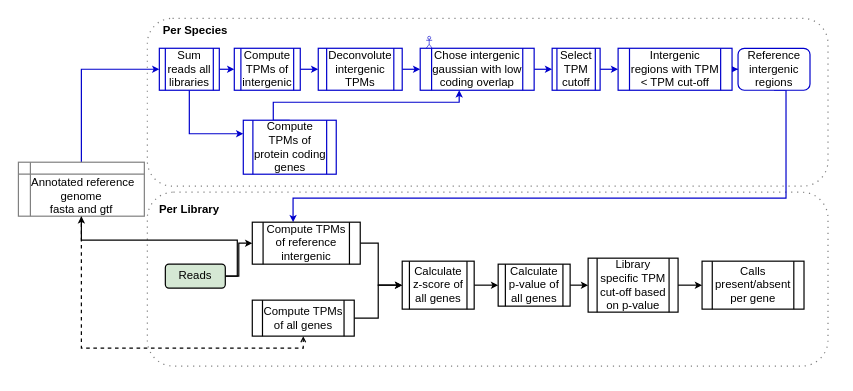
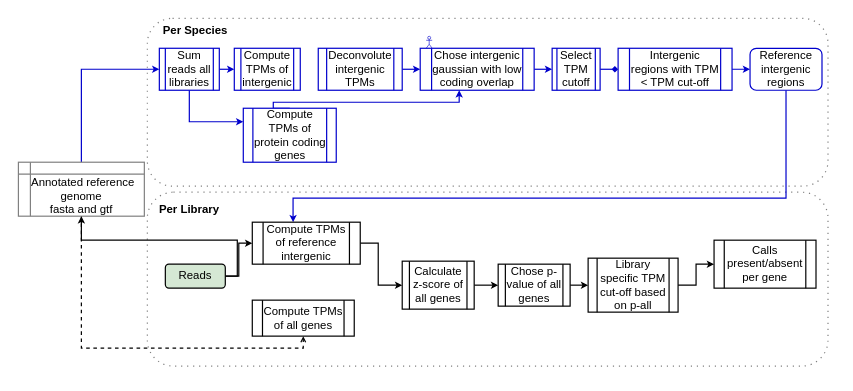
  <mxCell id="0" />
  <mxCell id="1" parent="0" />
  <mxCell id="2" value="" style="rounded=0;whiteSpace=wrap;html=1;strokeWidth=2;strokeColor=none;" vertex="1" parent="1"><mxGeometry x="20" y="20" width="1380" height="610" as="geometry" /></mxCell>
  <mxCell id="3" value="" style="rounded=1;whiteSpace=wrap;html=1;dashed=1;dashPattern=1 4;strokeColor=#808080;strokeWidth=2;" vertex="1" parent="1"><mxGeometry x="245" y="30" width="1135" height="280" as="geometry" /></mxCell>
  <mxCell id="4" value="&lt;font style=&quot;font-size: 19px&quot;&gt;&lt;b&gt;Per Species&lt;/b&gt;&lt;/font&gt;" style="text;html=1;strokeColor=none;fillColor=none;align=center;verticalAlign=middle;whiteSpace=wrap;rounded=0;" vertex="1" parent="1"><mxGeometry x="250" y="40" width="150" height="20" as="geometry" /></mxCell>
  <mxCell id="5" value="" style="rounded=1;whiteSpace=wrap;html=1;dashed=1;dashPattern=1 4;strokeColor=#808080;strokeWidth=2;" vertex="1" parent="1"><mxGeometry x="245" y="320" width="1135" height="290" as="geometry" /></mxCell>
  <mxCell id="6" value="&lt;font style=&quot;font-size: 19px&quot;&gt;&lt;b&gt;Per Library&lt;/b&gt;&lt;/font&gt;" style="text;html=1;strokeColor=none;fillColor=none;align=center;verticalAlign=middle;whiteSpace=wrap;rounded=0;" vertex="1" parent="1"><mxGeometry x="240" y="340" width="150" height="20" as="geometry" /></mxCell>
  <mxCell id="7" style="edgeStyle=orthogonalEdgeStyle;rounded=0;orthogonalLoop=1;jettySize=auto;html=1;exitX=1;exitY=0.5;exitDx=0;exitDy=0;entryX=0;entryY=0.5;entryDx=0;entryDy=0;strokeWidth=2;strokeColor=#0000CC;" edge="1" parent="1" source="9" target="11"><mxGeometry relative="1" as="geometry" /></mxCell>
  <mxCell id="8" style="edgeStyle=orthogonalEdgeStyle;rounded=0;orthogonalLoop=1;jettySize=auto;html=1;exitX=0.5;exitY=1;exitDx=0;exitDy=0;entryX=0;entryY=0.25;entryDx=0;entryDy=0;strokeWidth=2;strokeColor=#0000CC;" edge="1" parent="1" source="9" target="34"><mxGeometry relative="1" as="geometry" /></mxCell>
  <mxCell id="9" value="&lt;font style=&quot;font-size: 19px&quot;&gt;&lt;span style=&quot;background-color: transparent&quot;&gt;Sum reads all libraries&lt;/span&gt;&lt;/font&gt;" style="shape=process;whiteSpace=wrap;html=1;backgroundOutline=1;strokeWidth=2;strokeColor=#0000CC;" vertex="1" parent="1"><mxGeometry x="265" y="80" width="100" height="70" as="geometry" /></mxCell>
- <mxCell id="10" style="edgeStyle=orthogonalEdgeStyle;rounded=0;orthogonalLoop=1;jettySize=auto;html=1;exitX=1;exitY=0.5;exitDx=0;exitDy=0;entryX=0;entryY=0.5;entryDx=0;entryDy=0;strokeWidth=2;strokeColor=#0000CC;" edge="1" parent="1" source="11" target="13"><mxGeometry relative="1" as="geometry" /></mxCell>
  <mxCell id="11" value="&lt;font style=&quot;font-size: 19px&quot;&gt;Compute TPMs of intergenic&lt;/font&gt;" style="shape=process;whiteSpace=wrap;html=1;backgroundOutline=1;strokeWidth=2;strokeColor=#0000CC;" vertex="1" parent="1"><mxGeometry x="390" y="80" width="110" height="70" as="geometry" /></mxCell>
  <mxCell id="12" style="edgeStyle=orthogonalEdgeStyle;rounded=0;orthogonalLoop=1;jettySize=auto;html=1;exitX=1;exitY=0.5;exitDx=0;exitDy=0;entryX=0;entryY=0.5;entryDx=0;entryDy=0;strokeWidth=2;strokeColor=#0000CC;" edge="1" parent="1" source="13" target="16"><mxGeometry relative="1" as="geometry" /></mxCell>
  <mxCell id="13" value="&lt;div style=&quot;font-size: 19px&quot;&gt;&lt;font style=&quot;font-size: 19px&quot;&gt;Deconvolute intergenic TPMs&lt;/font&gt;&lt;/div&gt;" style="shape=process;whiteSpace=wrap;html=1;backgroundOutline=1;strokeWidth=2;strokeColor=#0000CC;" vertex="1" parent="1"><mxGeometry x="530" y="80" width="140" height="70" as="geometry" /></mxCell>
  <mxCell id="14" value="Actor" style="shape=umlActor;verticalLabelPosition=bottom;verticalAlign=top;html=1;outlineConnect=0;strokeColor=#0000CC;" vertex="1" parent="1"><mxGeometry x="710" y="60" width="10" height="20" as="geometry" /></mxCell>
  <mxCell id="15" style="edgeStyle=orthogonalEdgeStyle;rounded=0;orthogonalLoop=1;jettySize=auto;html=1;exitX=1;exitY=0.5;exitDx=0;exitDy=0;strokeColor=#0000CC;strokeWidth=2;entryX=0;entryY=0.5;entryDx=0;entryDy=0;" edge="1" parent="1" source="16" target="36"><mxGeometry relative="1" as="geometry"><mxPoint x="885" y="130" as="targetPoint" /></mxGeometry></mxCell>
  <mxCell id="16" value="&lt;div style=&quot;font-size: 19px&quot;&gt;&lt;font style=&quot;font-size: 19px&quot;&gt;&lt;br&gt;&lt;/font&gt;&lt;/div&gt;&lt;div style=&quot;font-size: 19px&quot;&gt;&lt;font style=&quot;font-size: 19px&quot;&gt;Chose intergenic gaussian with low coding overlap&lt;/font&gt;&lt;/div&gt;&lt;div style=&quot;font-size: 19px&quot;&gt;&lt;font style=&quot;font-size: 19px&quot;&gt;&lt;br&gt;&lt;/font&gt;&lt;/div&gt;" style="shape=process;whiteSpace=wrap;html=1;backgroundOutline=1;strokeColor=#0000CC;strokeWidth=2;" vertex="1" parent="1"><mxGeometry x="700" y="80" width="190" height="70" as="geometry" /></mxCell>
  <mxCell id="17" style="edgeStyle=orthogonalEdgeStyle;rounded=0;orthogonalLoop=1;jettySize=auto;html=1;exitX=0.5;exitY=1;exitDx=0;exitDy=0;entryX=0.5;entryY=1;entryDx=0;entryDy=0;strokeWidth=2;dashed=1;endArrow=open;" edge="1" parent="1" source="19" target="22"><mxGeometry relative="1" as="geometry" /></mxCell>
  <mxCell id="18" style="edgeStyle=orthogonalEdgeStyle;rounded=0;orthogonalLoop=1;jettySize=auto;html=1;exitX=0.5;exitY=0;exitDx=0;exitDy=0;entryX=0;entryY=0.5;entryDx=0;entryDy=0;strokeColor=#0000CC;strokeWidth=2;dashed=0;" edge="1" parent="1" source="19" target="9"><mxGeometry relative="1" as="geometry"><Array as="points"><mxPoint x="135" y="115" /></Array></mxGeometry></mxCell>
  <mxCell id="19" value="&lt;div style=&quot;font-size: 19px&quot;&gt;&lt;font style=&quot;font-size: 19px&quot;&gt;&lt;br&gt;&lt;/font&gt;&lt;/div&gt;&lt;div style=&quot;font-size: 19px&quot;&gt;&lt;font style=&quot;font-size: 19px&quot;&gt;&amp;nbsp;Annotated reference genome&lt;/font&gt;&lt;/div&gt;&lt;div style=&quot;font-size: 19px&quot;&gt;&lt;font style=&quot;font-size: 19px&quot;&gt;fasta and gtf&lt;br&gt;&lt;/font&gt;&lt;/div&gt;" style="shape=internalStorage;whiteSpace=wrap;html=1;backgroundOutline=1;strokeWidth=2;strokeColor=#808080;" vertex="1" parent="1"><mxGeometry x="30" y="270" width="210" height="90" as="geometry" /></mxCell>
  <mxCell id="20" style="edgeStyle=orthogonalEdgeStyle;rounded=0;orthogonalLoop=1;jettySize=auto;html=1;exitX=0.5;exitY=1;exitDx=0;exitDy=0;strokeColor=#0000CC;strokeWidth=2;" edge="1" parent="1" source="39" target="27"><mxGeometry relative="1" as="geometry"><mxPoint x="1120" y="160" as="sourcePoint" /><Array as="points"><mxPoint x="1310" y="330" /><mxPoint x="488" y="330" /></Array></mxGeometry></mxCell>
- <mxCell id="21" style="edgeStyle=orthogonalEdgeStyle;rounded=0;orthogonalLoop=1;jettySize=auto;html=1;exitX=1;exitY=0.5;exitDx=0;exitDy=0;entryX=0;entryY=0.5;entryDx=0;entryDy=0;strokeWidth=2;" edge="1" parent="1" source="22" target="29"><mxGeometry relative="1" as="geometry" /></mxCell>
  <mxCell id="22" value="&lt;font style=&quot;font-size: 19px&quot;&gt;Compute TPMs of all genes&lt;/font&gt;" style="shape=process;whiteSpace=wrap;html=1;backgroundOutline=1;strokeWidth=2;" vertex="1" parent="1"><mxGeometry x="420" y="500" width="170" height="60" as="geometry" /></mxCell>
  <mxCell id="23" style="edgeStyle=orthogonalEdgeStyle;rounded=0;orthogonalLoop=1;jettySize=auto;html=1;exitX=1;exitY=0.5;exitDx=0;exitDy=0;strokeWidth=2;" edge="1" parent="1" source="25" target="19"><mxGeometry relative="1" as="geometry" /></mxCell>
  <mxCell id="24" style="edgeStyle=orthogonalEdgeStyle;rounded=0;orthogonalLoop=1;jettySize=auto;html=1;exitX=1;exitY=0.5;exitDx=0;exitDy=0;entryX=0;entryY=0.5;entryDx=0;entryDy=0;strokeWidth=2;" edge="1" parent="1" source="25" target="27"><mxGeometry relative="1" as="geometry" /></mxCell>
  <mxCell id="25" value="&lt;font style=&quot;font-size: 19px&quot;&gt;Reads&lt;/font&gt;" style="rounded=1;whiteSpace=wrap;html=1;strokeWidth=2;fillColor=#d5e8d4;" vertex="1" parent="1"><mxGeometry x="275" y="440" width="100" height="40" as="geometry" /></mxCell>
  <mxCell id="26" style="edgeStyle=orthogonalEdgeStyle;rounded=0;orthogonalLoop=1;jettySize=auto;html=1;exitX=1;exitY=0.5;exitDx=0;exitDy=0;entryX=0;entryY=0.5;entryDx=0;entryDy=0;strokeWidth=2;" edge="1" parent="1" source="27" target="29"><mxGeometry relative="1" as="geometry"><Array as="points"><mxPoint x="630" y="405" /><mxPoint x="630" y="475" /></Array></mxGeometry></mxCell>
  <mxCell id="27" value="&lt;font style=&quot;font-size: 19px&quot;&gt;Compute TPMs of reference intergenic&lt;/font&gt;" style="shape=process;whiteSpace=wrap;html=1;backgroundOutline=1;strokeWidth=2;" vertex="1" parent="1"><mxGeometry x="420" y="370" width="180" height="70" as="geometry" /></mxCell>
  <mxCell id="28" style="edgeStyle=orthogonalEdgeStyle;rounded=0;orthogonalLoop=1;jettySize=auto;html=1;exitX=1;exitY=0.5;exitDx=0;exitDy=0;strokeWidth=2;" edge="1" parent="1" source="29" target="31"><mxGeometry relative="1" as="geometry" /></mxCell>
  <mxCell id="29" value="&lt;font style=&quot;font-size: 19px&quot;&gt;Calculate z-score of all genes&lt;/font&gt;" style="shape=process;whiteSpace=wrap;html=1;backgroundOutline=1;strokeWidth=2;" vertex="1" parent="1"><mxGeometry x="670" y="435" width="120" height="80" as="geometry" /></mxCell>
  <mxCell id="30" style="edgeStyle=orthogonalEdgeStyle;rounded=0;orthogonalLoop=1;jettySize=auto;html=1;exitX=1;exitY=0.5;exitDx=0;exitDy=0;entryX=0;entryY=0.5;entryDx=0;entryDy=0;strokeWidth=2;" edge="1" parent="1" source="31" target="41"><mxGeometry relative="1" as="geometry" /></mxCell>
- <mxCell id="31" value="&lt;font style=&quot;font-size: 19px&quot;&gt;Calculate p-value of all genes&lt;/font&gt;" style="shape=process;whiteSpace=wrap;html=1;backgroundOutline=1;strokeWidth=2;" vertex="1" parent="1"><mxGeometry x="830" y="440" width="120" height="70" as="geometry" /></mxCell>
- <mxCell id="32" value="&lt;font style=&quot;font-size: 19px&quot;&gt;Calls present/absent per gene&lt;/font&gt;" style="shape=process;whiteSpace=wrap;html=1;backgroundOutline=1;strokeWidth=2;" vertex="1" parent="1"><mxGeometry x="1170" y="435" width="170" height="80" as="geometry" /></mxCell>
+ <mxCell id="31" value="&lt;font style=&quot;font-size: 19px&quot;&gt;Chose p-value of all genes&lt;/font&gt;" style="shape=process;whiteSpace=wrap;html=1;backgroundOutline=1;strokeWidth=2;" vertex="1" parent="1"><mxGeometry x="830" y="440" width="120" height="70" as="geometry" /></mxCell>
+ <mxCell id="32" value="&lt;font style=&quot;font-size: 19px&quot;&gt;Calls present/absent per gene&lt;/font&gt;" style="shape=process;whiteSpace=wrap;html=1;backgroundOutline=1;strokeWidth=2;" vertex="1" parent="1"><mxGeometry x="1190" y="400" width="170" height="80" as="geometry" /></mxCell>
  <mxCell id="33" style="edgeStyle=orthogonalEdgeStyle;rounded=0;orthogonalLoop=1;jettySize=auto;html=1;exitX=0.5;exitY=0;exitDx=0;exitDy=0;strokeWidth=2;strokeColor=#0000CC;" edge="1" parent="1" source="34" target="16"><mxGeometry relative="1" as="geometry"><Array as="points"><mxPoint x="455" y="170" /><mxPoint x="765" y="170" /></Array></mxGeometry></mxCell>
- <mxCell id="34" value="&lt;font style=&quot;font-size: 19px&quot;&gt;Compute TPMs of protein coding genes&lt;/font&gt;" style="shape=process;whiteSpace=wrap;html=1;backgroundOutline=1;strokeWidth=2;strokeColor=#0000CC;" vertex="1" parent="1"><mxGeometry x="405" y="200" width="155" height="90" as="geometry" /></mxCell>
- <mxCell id="35" style="edgeStyle=orthogonalEdgeStyle;rounded=0;orthogonalLoop=1;jettySize=auto;html=1;exitX=1;exitY=0.5;exitDx=0;exitDy=0;entryX=0;entryY=0.5;entryDx=0;entryDy=0;strokeColor=#0000CC;strokeWidth=2;" edge="1" parent="1" source="36" target="38"><mxGeometry relative="1" as="geometry" /></mxCell>
+ <mxCell id="34" value="&lt;font style=&quot;font-size: 19px&quot;&gt;Compute TPMs of protein coding genes&lt;/font&gt;" style="shape=process;whiteSpace=wrap;html=1;backgroundOutline=1;strokeWidth=2;strokeColor=#0000CC;" vertex="1" parent="1"><mxGeometry x="405" y="180" width="155" height="90" as="geometry" /></mxCell>
+ <mxCell id="35" style="edgeStyle=orthogonalEdgeStyle;rounded=0;orthogonalLoop=1;jettySize=auto;html=1;exitX=1;exitY=0.5;exitDx=0;exitDy=0;entryX=0;entryY=0.5;entryDx=0;entryDy=0;strokeColor=#0000CC;strokeWidth=2;endArrow=diamond;" edge="1" parent="1" source="36" target="38"><mxGeometry relative="1" as="geometry" /></mxCell>
  <mxCell id="36" value="&lt;font style=&quot;font-size: 19px&quot;&gt;Select TPM cutoff&lt;/font&gt;" style="shape=process;whiteSpace=wrap;html=1;backgroundOutline=1;strokeWidth=2;strokeColor=#0000CC;" vertex="1" parent="1"><mxGeometry x="920" y="80" width="80" height="70" as="geometry" /></mxCell>
  <mxCell id="37" style="edgeStyle=orthogonalEdgeStyle;rounded=0;orthogonalLoop=1;jettySize=auto;html=1;exitX=1;exitY=0.5;exitDx=0;exitDy=0;strokeColor=#0000CC;strokeWidth=2;" edge="1" parent="1" source="38" target="39"><mxGeometry relative="1" as="geometry" /></mxCell>
  <mxCell id="38" value="&lt;font style=&quot;font-size: 19px&quot;&gt;Intergenic regions with TPM &amp;lt; TPM cut-off&lt;/font&gt;" style="shape=process;whiteSpace=wrap;html=1;backgroundOutline=1;strokeWidth=2;strokeColor=#0000CC;" vertex="1" parent="1"><mxGeometry x="1030" y="80" width="190" height="70" as="geometry" /></mxCell>
- <mxCell id="39" value="&lt;font style=&quot;font-size: 19px&quot;&gt;Reference intergenic regions&lt;/font&gt;" style="rounded=1;whiteSpace=wrap;html=1;strokeWidth=2;strokeColor=#0000CC;" vertex="1" parent="1"><mxGeometry x="1230" y="80" width="120" height="70" as="geometry" /></mxCell>
+ <mxCell id="39" value="&lt;font style=&quot;font-size: 19px&quot;&gt;Reference intergenic regions&lt;/font&gt;" style="rounded=1;whiteSpace=wrap;html=1;strokeWidth=2;strokeColor=#0000CC;" vertex="1" parent="1"><mxGeometry x="1250" y="80" width="120" height="70" as="geometry" /></mxCell>
  <mxCell id="40" style="edgeStyle=orthogonalEdgeStyle;rounded=0;orthogonalLoop=1;jettySize=auto;html=1;exitX=1;exitY=0.5;exitDx=0;exitDy=0;entryX=0;entryY=0.5;entryDx=0;entryDy=0;strokeColor=#000000;strokeWidth=2;" edge="1" parent="1" source="41" target="32"><mxGeometry relative="1" as="geometry" /></mxCell>
- <mxCell id="41" value="&lt;font style=&quot;font-size: 19px&quot;&gt;Library specific TPM cut-off based on p-value&lt;/font&gt;" style="shape=process;whiteSpace=wrap;html=1;backgroundOutline=1;strokeWidth=2;" vertex="1" parent="1"><mxGeometry x="980" y="430" width="150" height="90" as="geometry" /></mxCell>
+ <mxCell id="41" value="&lt;font style=&quot;font-size: 19px&quot;&gt;Library specific TPM cut-off based on p-all&lt;/font&gt;" style="shape=process;whiteSpace=wrap;html=1;backgroundOutline=1;strokeWidth=2;" vertex="1" parent="1"><mxGeometry x="980" y="430" width="150" height="90" as="geometry" /></mxCell>
